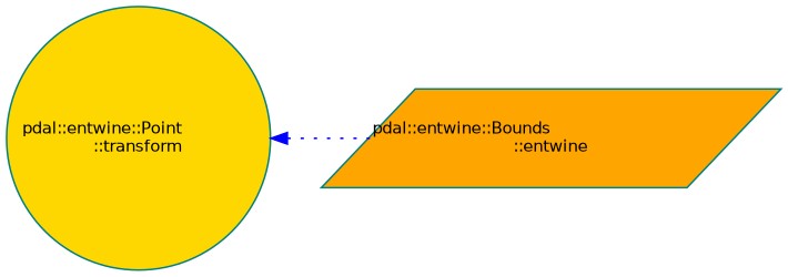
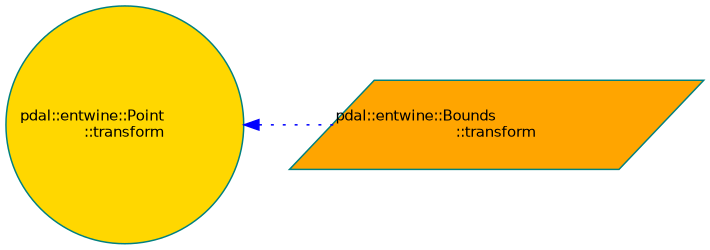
  digraph {
    rankdir=LR
    node [color=teal fontname=Helvetica fontsize=10 style=filled]
    n1 [fillcolor=gold fontcolor=black height=0.2 label="pdal::entwine::Point\l::transform" shape=circle width=0.4]
-   n2 [fillcolor=orange height=0.2 label="pdal::entwine::Bounds\l::entwine" shape=parallelogram width=0.4]
+   n2 [fillcolor=orange height=0.2 label="pdal::entwine::Bounds\l::transform" shape=parallelogram width=0.4]
    n1 -> n2 [color=blue dir=back fontname=Helvetica fontsize=10 labelfontname=Helvetica labelfontsize=10 style=dotted]
  }
